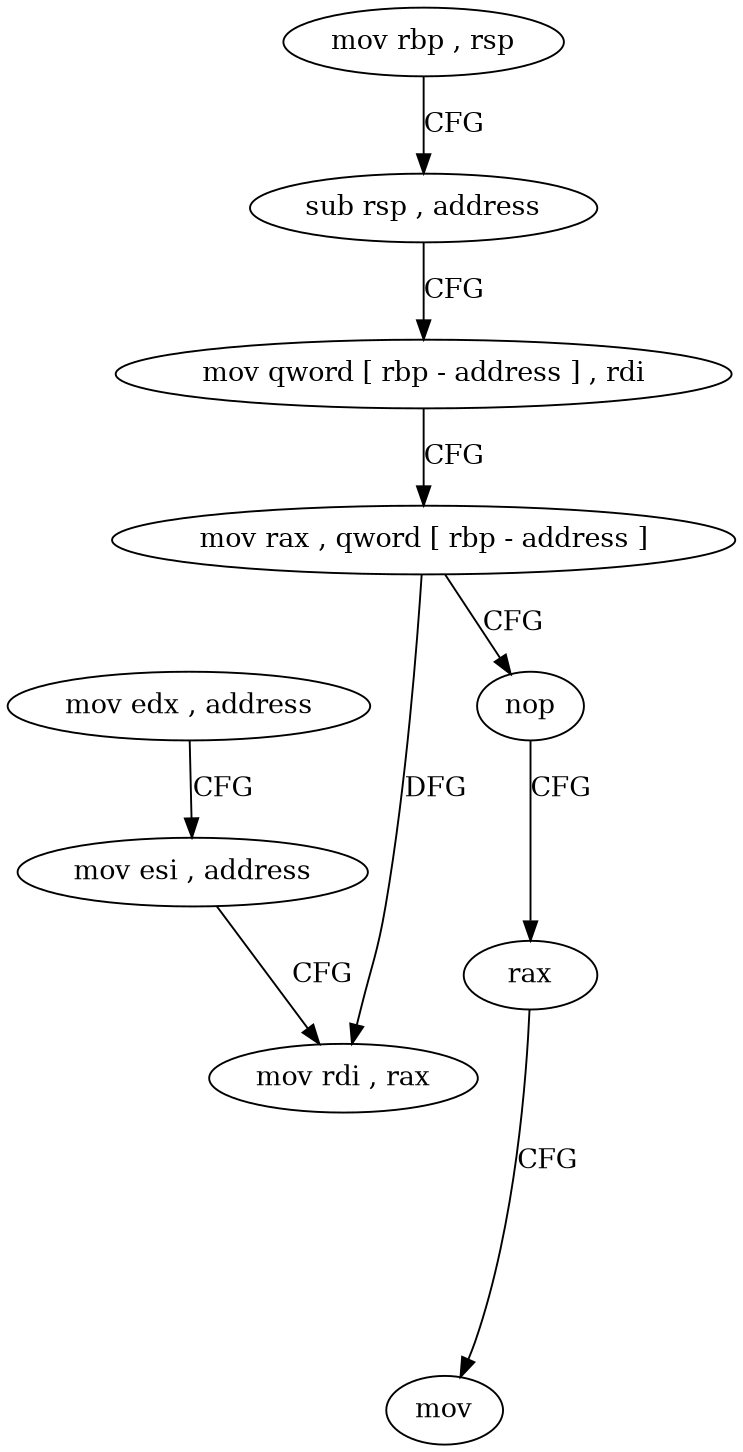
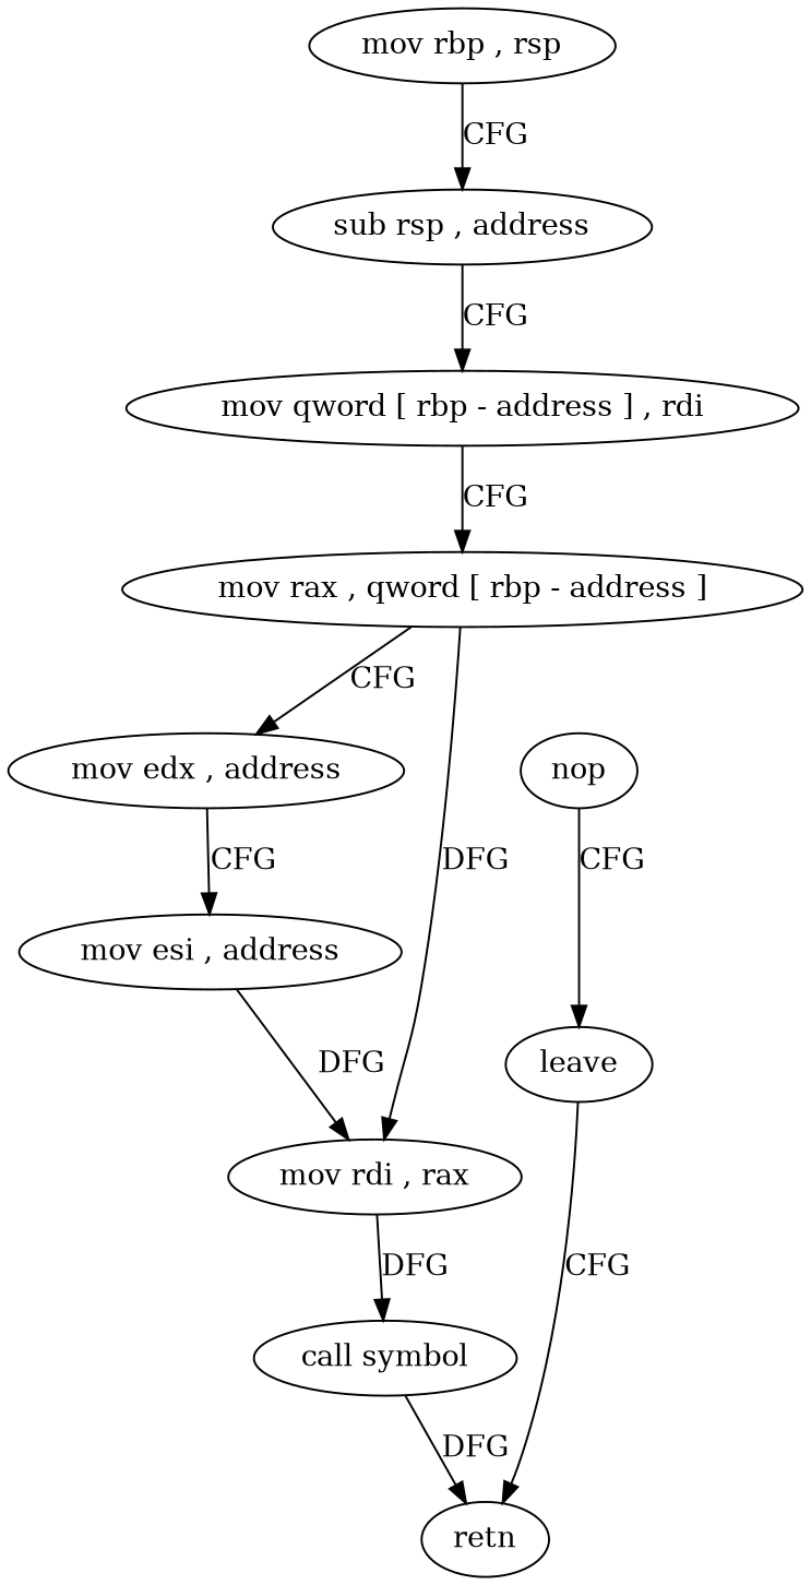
  digraph {
    n1 [label="mov rbp , rsp"]
    n2 [label="sub rsp , address"]
    n3 [label="mov qword [ rbp - address ] , rdi"]
    n4 [label="mov rax , qword [ rbp - address ]"]
    n5 [label="mov edx , address"]
    n6 [label="mov rdi , rax"]
    n7 [label="mov esi , address"]
-   n9 [label=mov]
+   n8 [label="call symbol"]
+   n9 [label=retn]
    n10 [label=nop]
-   n11 [label=rax]
+   n11 [label=leave]
    n1 -> n2 [label=CFG]
    n2 -> n3 [label=CFG]
    n3 -> n4 [label=CFG]
-   n4 -> n10 [label=CFG]
+   n4 -> n5 [label=CFG]
    n4 -> n6 [label=DFG]
    n5 -> n7 [label=CFG]
-   n7 -> n6 [label=CFG]
+   n6 -> n8 [label=DFG]
+   n7 -> n6 [label=DFG]
+   n8 -> n9 [label=DFG]
    n10 -> n11 [label=CFG]
    n11 -> n9 [label=CFG]
  }
